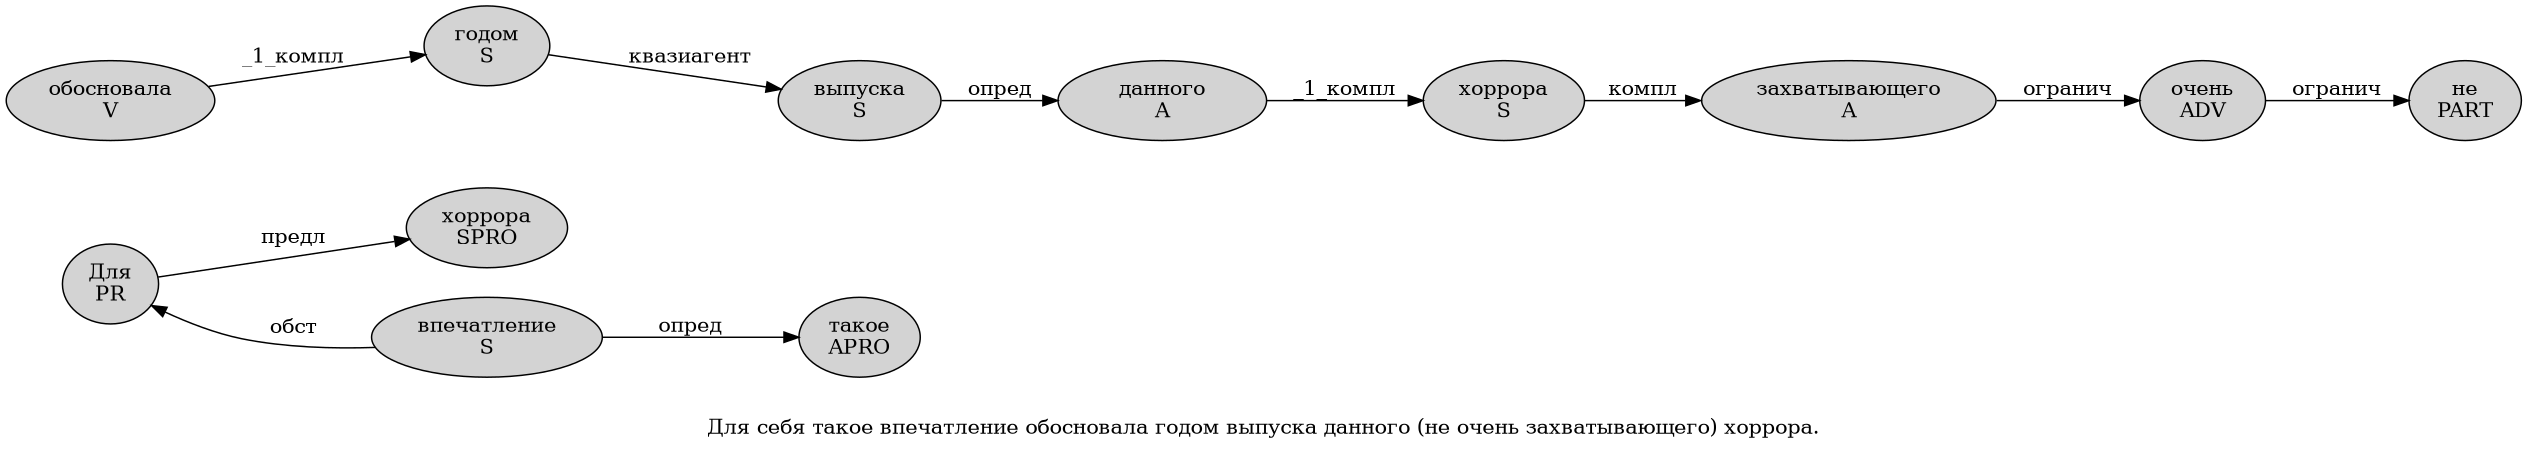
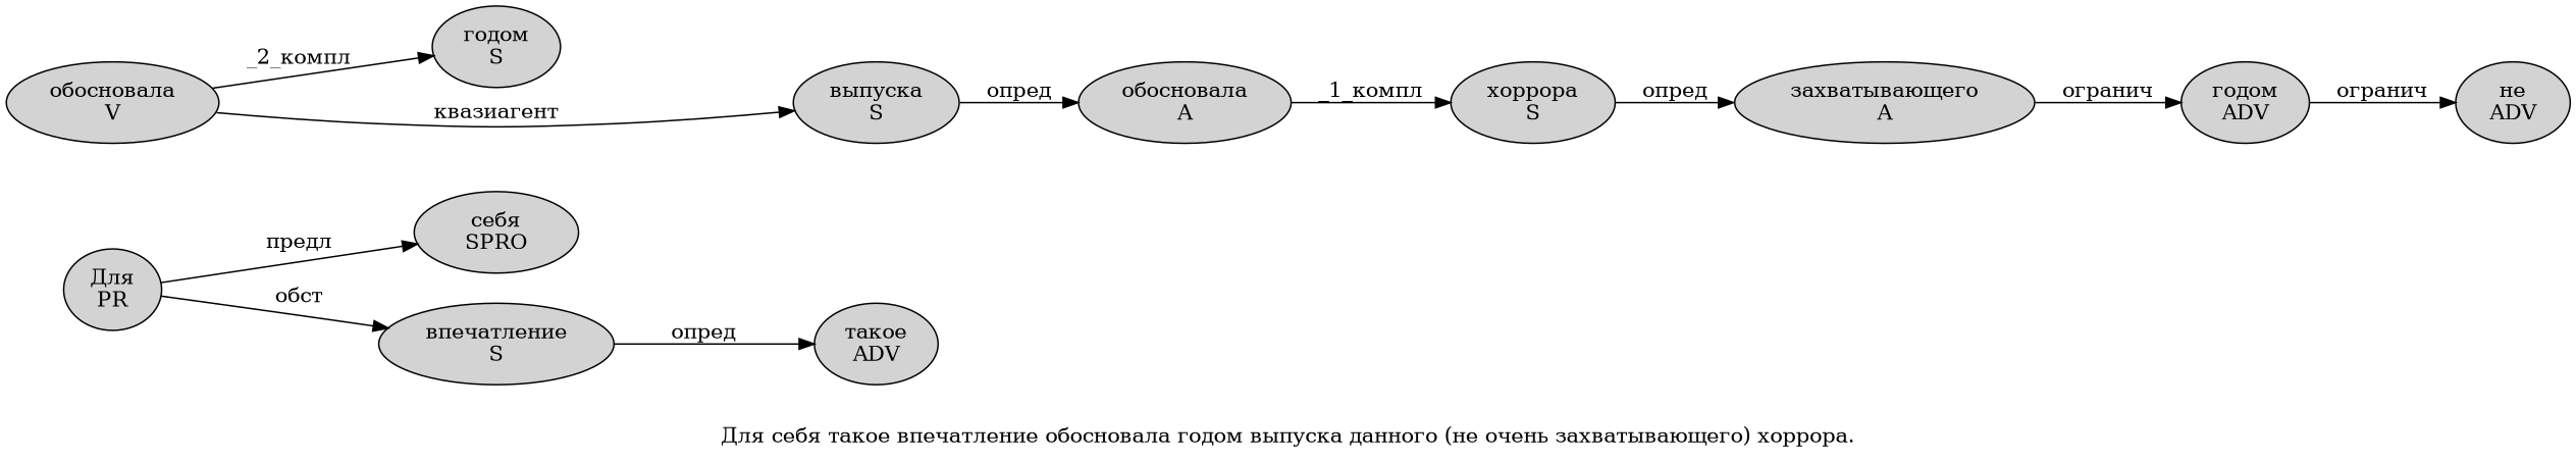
  digraph {
    label="Для себя такое впечатление обосновала годом выпуска данного (не очень захватывающего) хоррора."
    rankdir=LR
    node [fillcolor=lightgray penwidth=1 shape=ellipse style=filled]
    n1 [label="Для\nPR"]
-   n2 [label="хоррора\nSPRO"]
-   n3 [label="такое\nAPRO"]
+   n2 [label="себя\nSPRO"]
+   n3 [label="такое\nADV"]
    n4 [label="впечатление\nS"]
    n5 [label="обосновала\nV"]
    n6 [label="годом\nS"]
    n7 [label="выпуска\nS"]
-   n8 [label="данного\nA"]
+   n8 [label="обосновала\nA"]
    n9 [label="хоррора\nS"]
    n10 [label="захватывающего\nA"]
-   n11 [label="не\nPART"]
-   n12 [label="очень\nADV"]
+   n11 [label="не\nADV"]
+   n12 [label="годом\nADV"]
    n1 -> n2 [label="предл"]
-   n4 -> n1 [label="обст"]
+   n1 -> n4 [label="обст"]
    n4 -> n3 [label="опред"]
-   n5 -> n6 [label="_1_компл"]
-   n6 -> n7 [label="квазиагент"]
+   n5 -> n6 [label="_2_компл"]
+   n5 -> n7 [label="квазиагент"]
    n7 -> n8 [label="опред"]
    n8 -> n9 [label="_1_компл"]
-   n9 -> n10 [label="компл"]
+   n9 -> n10 [label="опред"]
    n10 -> n12 [label="огранич"]
    n12 -> n11 [label="огранич"]
  }
